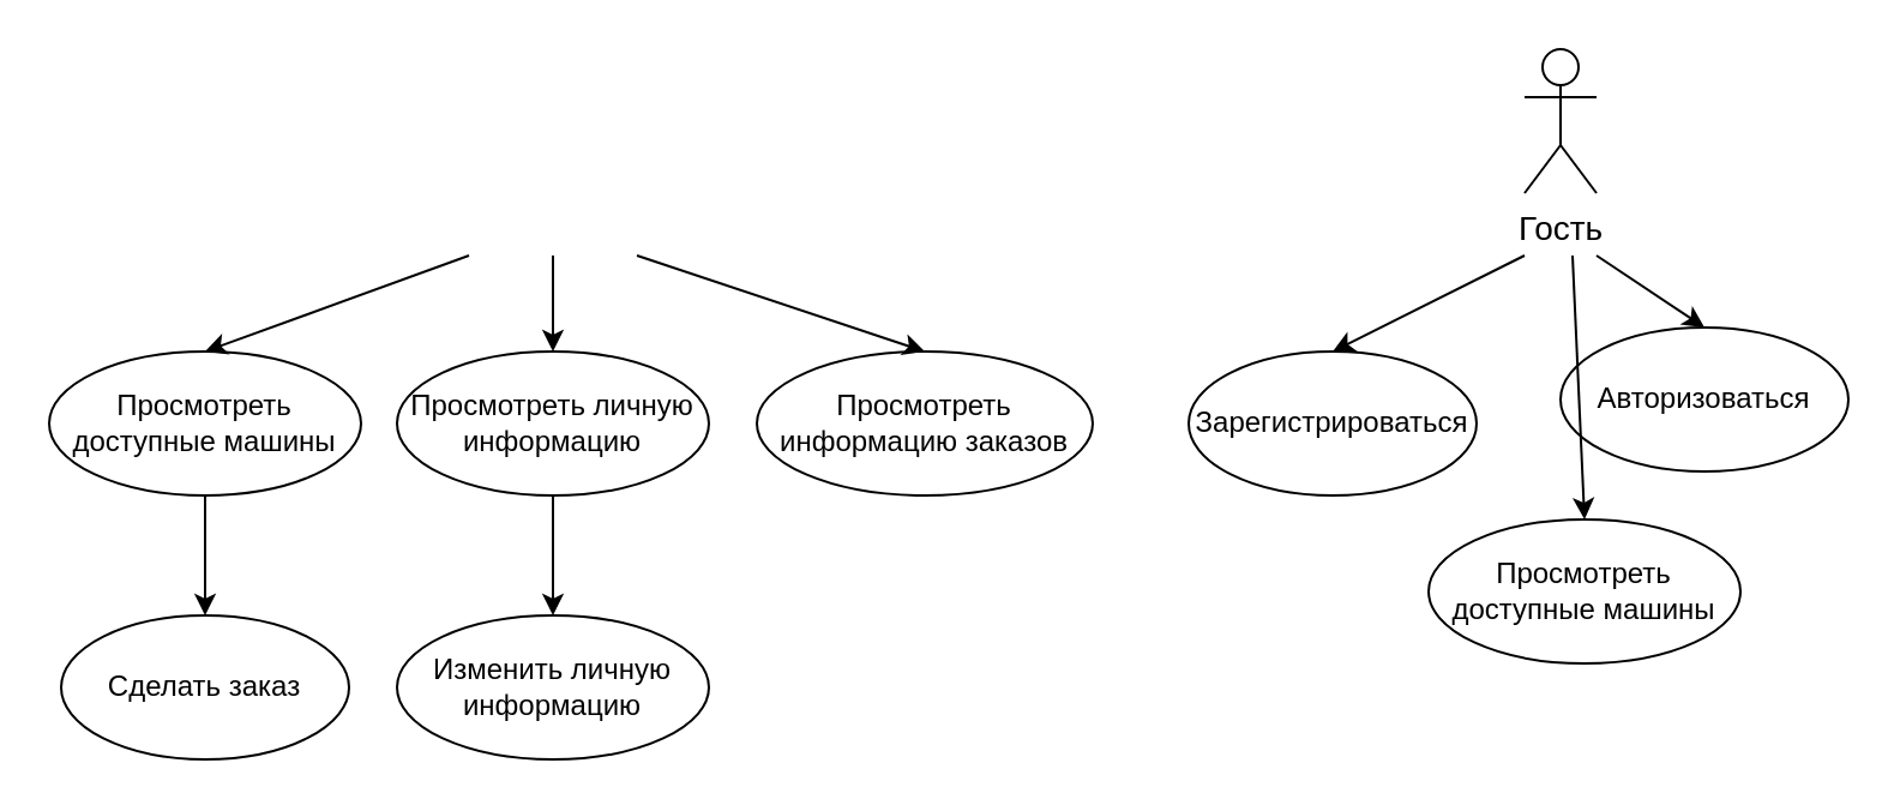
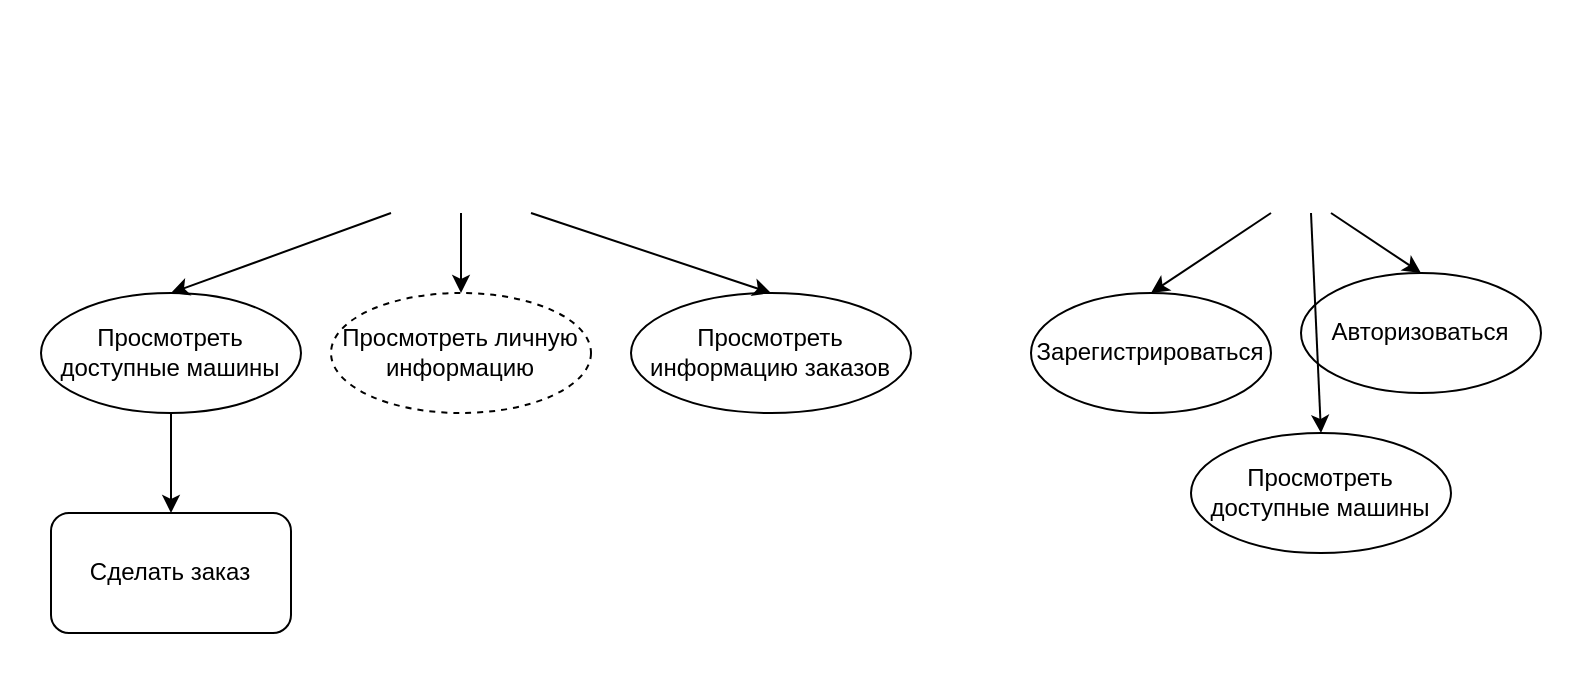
  <mxCell id="0" />
  <mxCell id="1" parent="0" />
- <mxCell id="2" value="Сделать заказ" style="ellipse;whiteSpace=wrap;html=1;" parent="1" vertex="1"><mxGeometry x="25" y="256" width="120" height="60" as="geometry" /></mxCell>
- <mxCell id="3" value="&lt;font style=&quot;font-size: 14px;&quot;&gt;Гость&lt;/font&gt;" style="shape=umlActor;verticalLabelPosition=bottom;verticalAlign=top;html=1;" parent="1" vertex="1"><mxGeometry x="635" y="20" width="30" height="60" as="geometry" /></mxCell>
- <mxCell id="4" value="Зарегистрироваться" style="ellipse;whiteSpace=wrap;html=1;" parent="1" vertex="1"><mxGeometry x="495" y="146" width="120" height="60" as="geometry" /></mxCell>
+ <mxCell id="2" value="Сделать заказ" style="whiteSpace=wrap;html=1;rounded=1;" parent="1" vertex="1"><mxGeometry x="25" y="256" width="120" height="60" as="geometry" /></mxCell>
+ <mxCell id="4" value="Зарегистрироваться" style="ellipse;whiteSpace=wrap;html=1;" parent="1" vertex="1"><mxGeometry x="515" y="146" width="120" height="60" as="geometry" /></mxCell>
  <mxCell id="5" value="Авторизоваться" style="ellipse;whiteSpace=wrap;html=1;" parent="1" vertex="1"><mxGeometry x="650" y="136" width="120" height="60" as="geometry" /></mxCell>
  <mxCell id="6" value="" style="endArrow=classic;html=1;rounded=1;strokeColor=default;fontSize=14;entryX=0.5;entryY=0;entryDx=0;entryDy=0;" parent="1" target="4" edge="1"><mxGeometry width="50" height="50" relative="1" as="geometry"><mxPoint x="635" y="106" as="sourcePoint" /><mxPoint x="695" y="146" as="targetPoint" /></mxGeometry></mxCell>
  <mxCell id="7" value="" style="endArrow=classic;html=1;rounded=1;strokeColor=default;fontSize=14;entryX=0.5;entryY=0;entryDx=0;entryDy=0;" parent="1" target="5" edge="1"><mxGeometry width="50" height="50" relative="1" as="geometry"><mxPoint x="665" y="106" as="sourcePoint" /><mxPoint x="695" y="126" as="targetPoint" /></mxGeometry></mxCell>
  <mxCell id="8" value="Просмотреть доступные машины" style="ellipse;whiteSpace=wrap;html=1;" parent="1" vertex="1"><mxGeometry x="595" y="216" width="130" height="60" as="geometry" /></mxCell>
  <mxCell id="9" value="" style="endArrow=classic;html=1;rounded=1;strokeColor=default;fontSize=14;entryX=0.5;entryY=0;entryDx=0;entryDy=0;" parent="1" target="8" edge="1"><mxGeometry width="50" height="50" relative="1" as="geometry"><mxPoint x="655" y="106" as="sourcePoint" /><mxPoint x="525" y="236" as="targetPoint" /><Array as="points"><mxPoint x="655" y="106" /></Array></mxGeometry></mxCell>
  <mxCell id="10" style="edgeStyle=orthogonalEdgeStyle;rounded=1;orthogonalLoop=1;jettySize=auto;html=1;exitX=0.5;exitY=1;exitDx=0;exitDy=0;entryX=0.5;entryY=0;entryDx=0;entryDy=0;strokeColor=default;fontSize=14;endArrow=classic;endFill=1;" parent="1" source="11" target="2" edge="1"><mxGeometry relative="1" as="geometry" /></mxCell>
  <mxCell id="11" value="Просмотреть доступные машины" style="ellipse;whiteSpace=wrap;html=1;" parent="1" vertex="1"><mxGeometry x="20" y="146" width="130" height="60" as="geometry" /></mxCell>
- <mxCell id="12" style="edgeStyle=orthogonalEdgeStyle;rounded=1;orthogonalLoop=1;jettySize=auto;html=1;exitX=0.5;exitY=1;exitDx=0;exitDy=0;entryX=0.5;entryY=0;entryDx=0;entryDy=0;strokeColor=default;fontSize=14;endArrow=classic;endFill=1;" parent="1" source="13" target="14" edge="1"><mxGeometry relative="1" as="geometry" /></mxCell>
- <mxCell id="13" value="Просмотреть личную информацию" style="ellipse;whiteSpace=wrap;html=1;" parent="1" vertex="1"><mxGeometry x="165" y="146" width="130" height="60" as="geometry" /></mxCell>
- <mxCell id="14" value="Изменить личную информацию" style="ellipse;whiteSpace=wrap;html=1;" parent="1" vertex="1"><mxGeometry x="165" y="256" width="130" height="60" as="geometry" /></mxCell>
+ <mxCell id="13" value="Просмотреть личную информацию" style="ellipse;whiteSpace=wrap;html=1;dashed=1;" parent="1" vertex="1"><mxGeometry x="165" y="146" width="130" height="60" as="geometry" /></mxCell>
  <mxCell id="15" value="Просмотреть информацию заказов" style="ellipse;whiteSpace=wrap;html=1;" parent="1" vertex="1"><mxGeometry x="315" y="146" width="140" height="60" as="geometry" /></mxCell>
  <mxCell id="16" value="" style="endArrow=classic;html=1;rounded=1;strokeColor=default;fontSize=14;entryX=0.5;entryY=0;entryDx=0;entryDy=0;" parent="1" target="15" edge="1"><mxGeometry width="50" height="50" relative="1" as="geometry"><mxPoint x="265" y="106" as="sourcePoint" /><mxPoint x="365" y="206" as="targetPoint" /></mxGeometry></mxCell>
  <mxCell id="17" value="" style="endArrow=classic;html=1;rounded=1;strokeColor=default;fontSize=14;entryX=0.5;entryY=0;entryDx=0;entryDy=0;" parent="1" target="13" edge="1"><mxGeometry width="50" height="50" relative="1" as="geometry"><mxPoint x="230" y="106" as="sourcePoint" /><mxPoint x="365" y="206" as="targetPoint" /></mxGeometry></mxCell>
  <mxCell id="18" value="" style="endArrow=classic;html=1;rounded=1;strokeColor=default;fontSize=14;entryX=0.5;entryY=0;entryDx=0;entryDy=0;" parent="1" target="11" edge="1"><mxGeometry width="50" height="50" relative="1" as="geometry"><mxPoint x="195" y="106" as="sourcePoint" /><mxPoint x="365" y="206" as="targetPoint" /></mxGeometry></mxCell>
